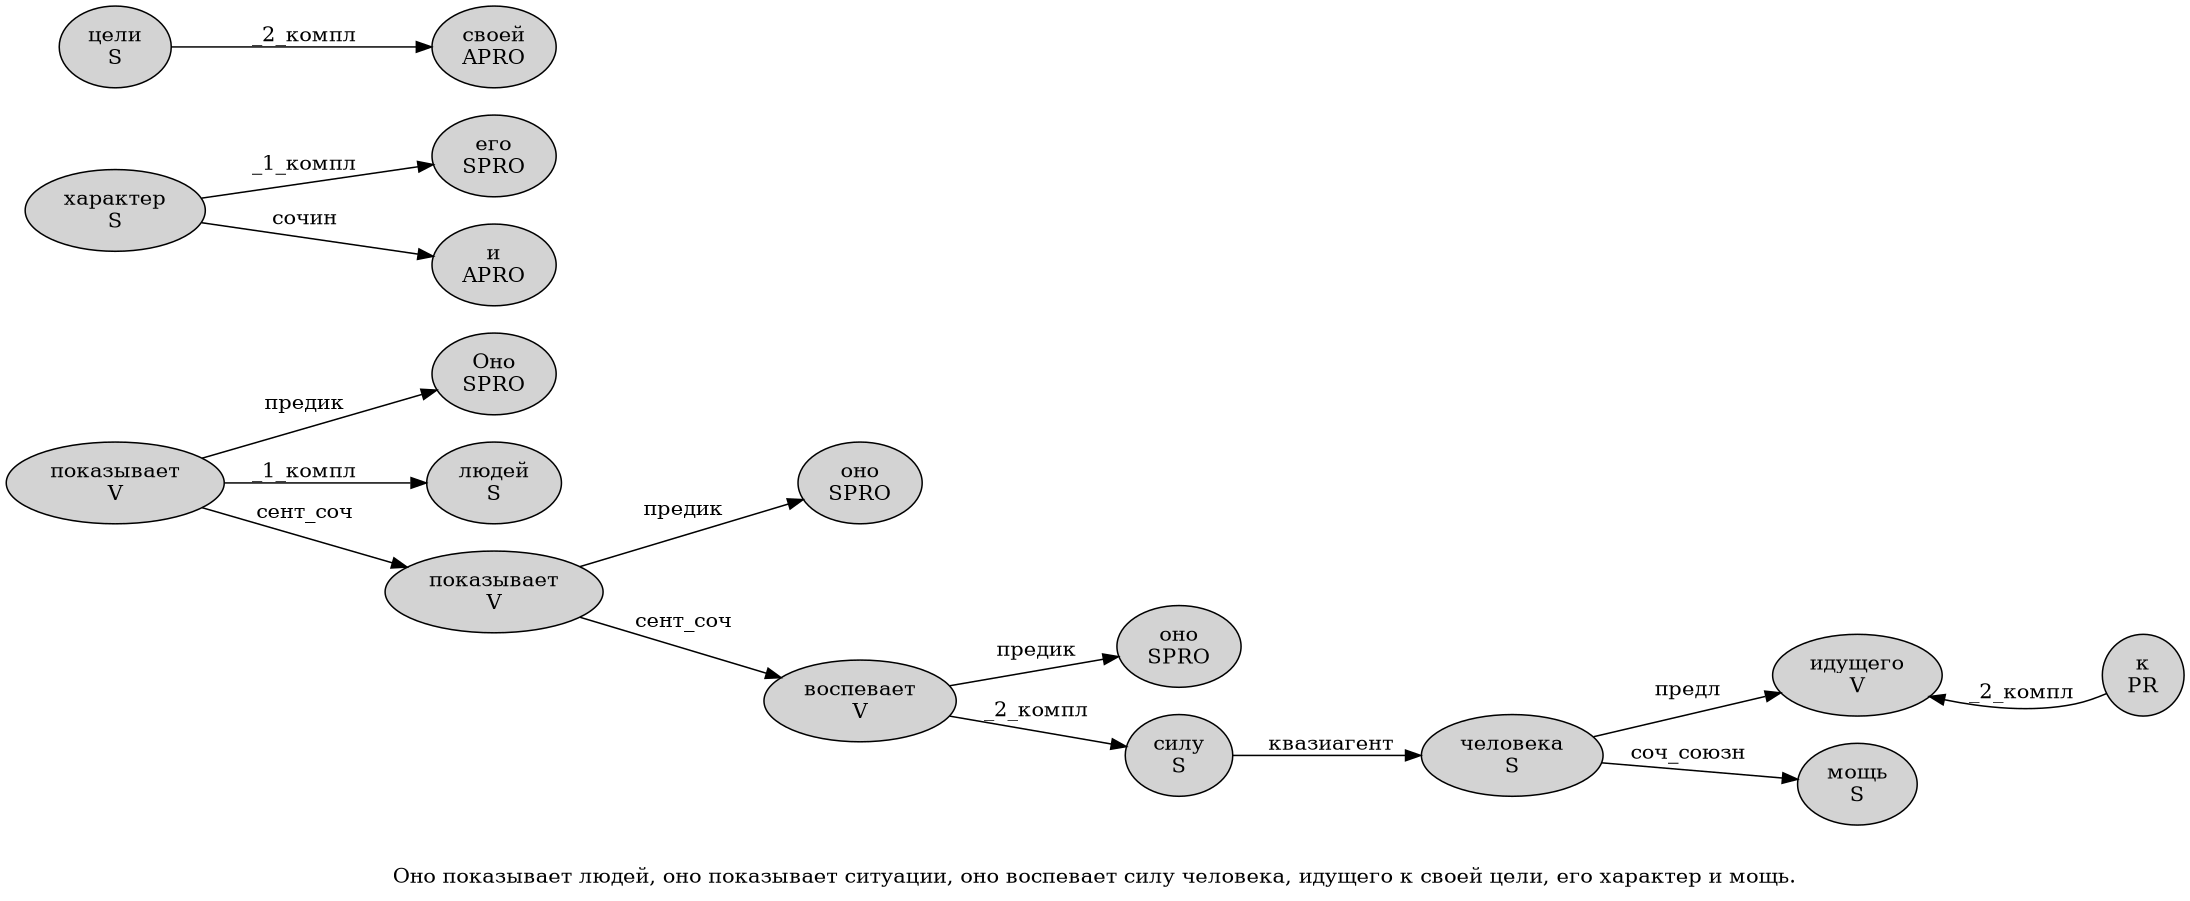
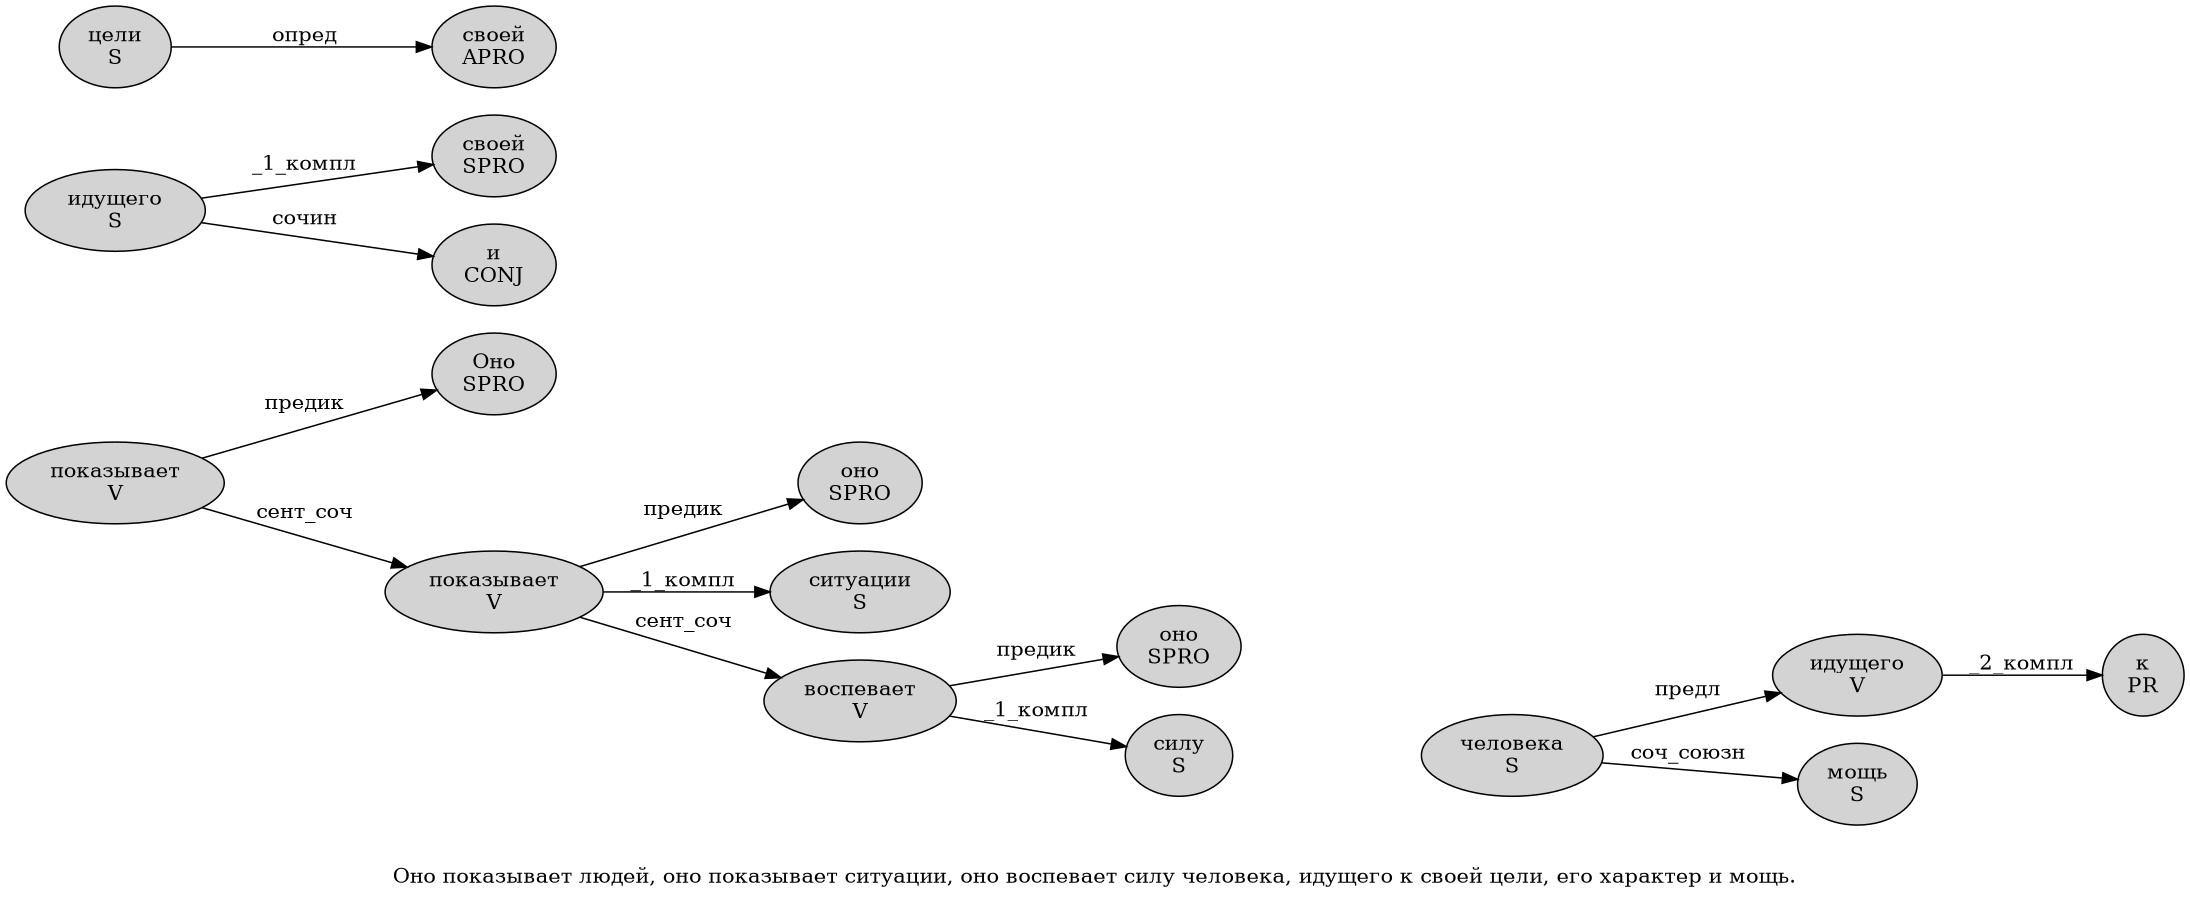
  digraph {
    label="Оно показывает людей, оно показывает ситуации, оно воспевает силу человека, идущего к своей цели, его характер и мощь."
    rankdir=LR
    node [fillcolor=lightgray penwidth=1 shape=ellipse style=filled]
    n1 [label="Оно\nSPRO"]
    n2 [label="показывает\nV"]
-   n3 [label="людей\nS"]
    n4 [label="показывает\nV"]
    n5 [label="оно\nSPRO"]
+   n6 [label="ситуации\nS"]
    n7 [label="воспевает\nV"]
    n8 [label="оно\nSPRO"]
    n9 [label="силу\nS"]
    n10 [label="человека\nS"]
-   n11 [label="характер\nS"]
-   n12 [label="его\nSPRO"]
-   n13 [label="и\nAPRO"]
+   n11 [label="идущего\nS"]
+   n12 [label="своей\nSPRO"]
+   n13 [label="и\nCONJ"]
    n14 [label="идущего\nV"]
    n15 [label="мощь\nS"]
    n16 [label="к\nPR"]
    n17 [label="цели\nS"]
    n18 [label="своей\nAPRO"]
    n2 -> n1 [label="предик"]
-   n2 -> n3 [label="_1_компл"]
    n2 -> n4 [label="сент_соч"]
    n4 -> n5 [label="предик"]
+   n4 -> n6 [label="_1_компл"]
    n4 -> n7 [label="сент_соч"]
    n7 -> n8 [label="предик"]
-   n7 -> n9 [label="_2_компл"]
-   n9 -> n10 [label="квазиагент"]
+   n7 -> n9 [label="_1_компл"]
    n10 -> n14 [label="предл"]
    n10 -> n15 [label="соч_союзн"]
    n11 -> n12 [label="_1_компл"]
    n11 -> n13 [label="сочин"]
-   n16 -> n14 [label="_2_компл"]
-   n17 -> n18 [label="_2_компл"]
+   n14 -> n16 [label="_2_компл"]
+   n17 -> n18 [label="опред"]
  }
